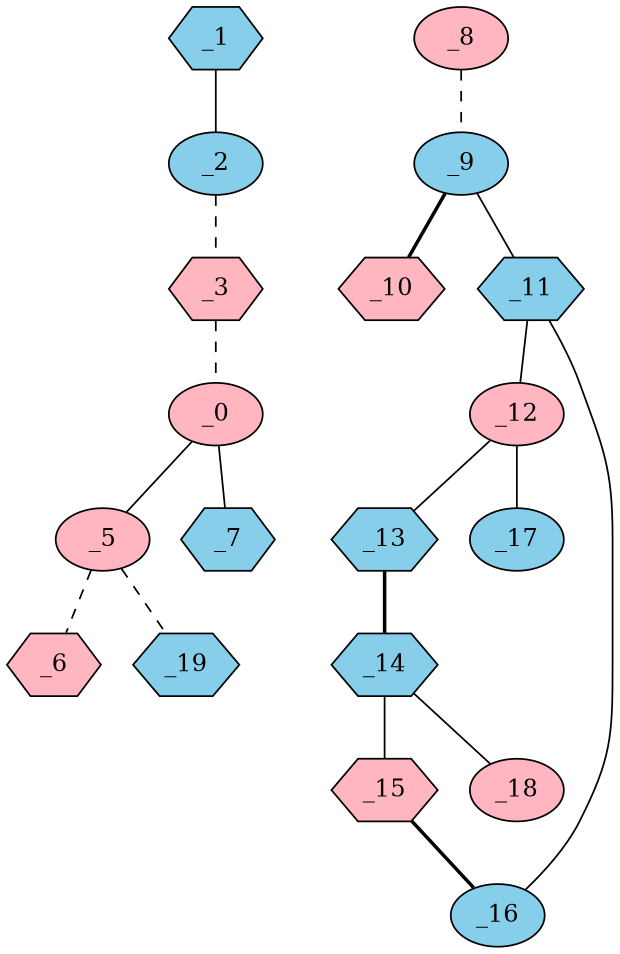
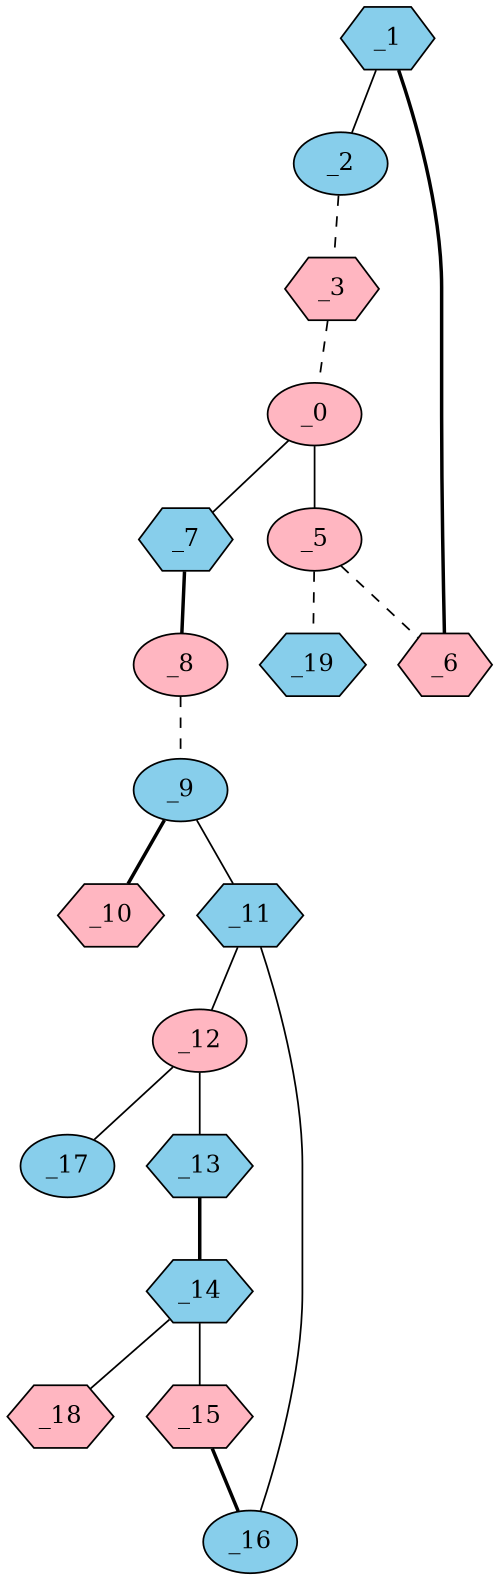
  graph {
    node [charge=0 chem=1 fillcolor=skyblue shape=hexagon style=filled symbol="C  " x=4.5981 y=0.75]
    edge [style=solid valence=1]
    _1 [x=7.1962 y=3.25]
    _2 [shape=ellipse x=6.3301 y=3.75]
    _6 [fillcolor=lightpink x=7.1962 y=2.25]
    _3 [fillcolor=lightpink x=5.4641 y=3.25]
    n5 [fillcolor=lightpink label=_0 shape=ellipse x=5.4641 y=2.25]
    _5 [fillcolor=lightpink shape=ellipse x=6.3301 y=1.75]
    _7 [y=1.75]
    _19 [chem=2 symbol="O  " x=6.3301]
    _8 [fillcolor=lightpink shape=ellipse]
    _9 [shape=ellipse x=3.7321 y=0.25]
    _10 [chem=2 fillcolor=lightpink symbol="O  " x=2.866]
    _11 [x=3.7321 y=-0.75]
    _12 [fillcolor=lightpink shape=ellipse x=2.866 y=-1.25]
    _16 [shape=ellipse y=-1.25]
    _13 [x=2.866 y=-2.25]
    _17 [chem=2 shape=ellipse symbol="O  " x=2 y=-0.75]
    _14 [x=3.732 y=-2.75]
    _15 [fillcolor=lightpink y=-2.25]
-   _18 [chem=2 fillcolor=lightpink shape=ellipse symbol="O  " x=3.732 y=-3.75]
+   _18 [chem=2 fillcolor=lightpink symbol="O  " x=3.732 y=-3.75]
    _1 -- _2
+   _1 -- _6 [style=bold valence=2]
    _2 -- _3 [style=dashed valence=2]
    _3 -- n5 [style=dashed]
    n5 -- _5 [valence=2]
    n5 -- _7
    _5 -- _6 [style=dashed]
    _5 -- _19 [style=dashed]
+   _7 -- _8 [style=bold valence=2]
    _8 -- _9 [style=dashed]
    _9 -- _10 [style=bold valence=2]
    _9 -- _11
    _11 -- _12
    _11 -- _16 [valence=2]
    _12 -- _13 [valence=2]
    _12 -- _17
    _13 -- _14 [style=bold]
    _14 -- _15 [valence=2]
    _14 -- _18
    _15 -- _16 [style=bold]
  }
